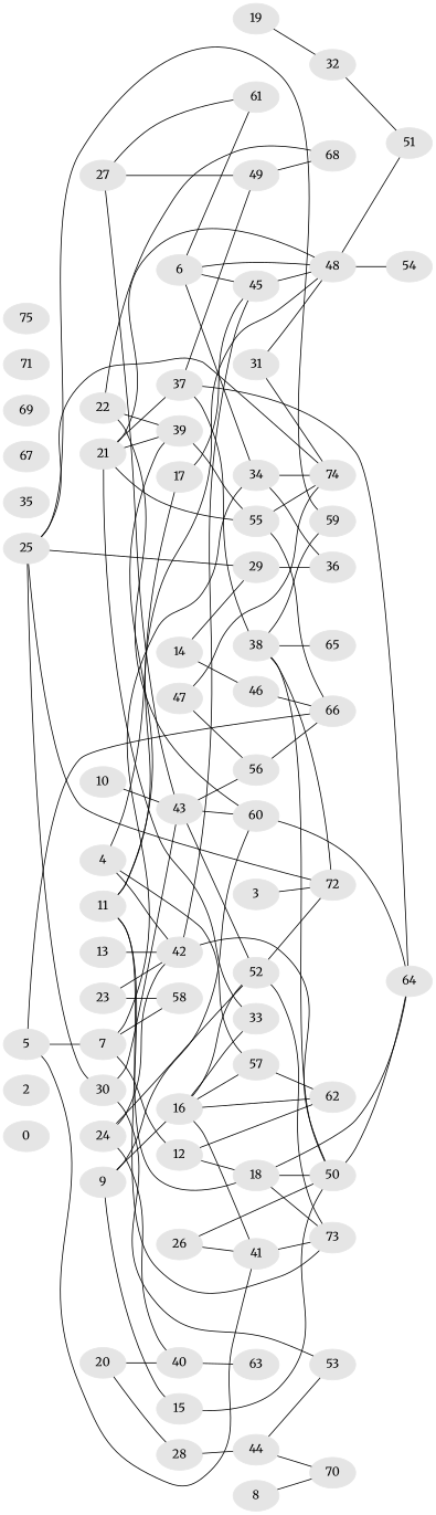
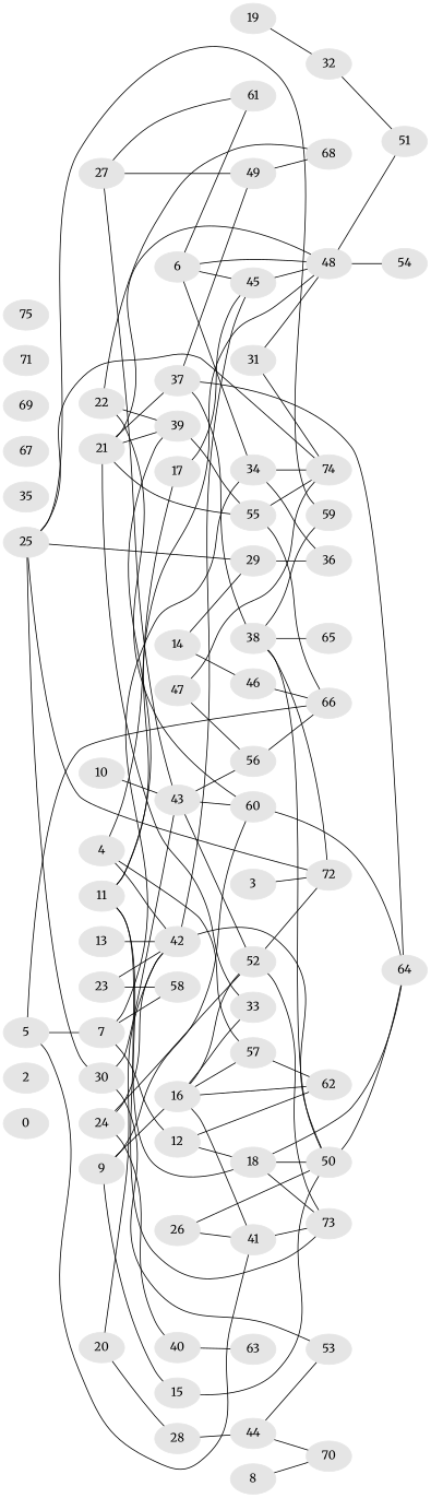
  graph {
    fontname=Merriweather
    rankdir=LR
    node [color=gray90 fontname=Merriweather style=filled]
    edge [fontname=Merriweather]
    n1 [label=0]
    2
    3
    72
    4
    17
    42
    57
    45
    50
    62
    5
    7
    41
    66
    34
    12
    58
    73
    6
    48
    61
    74
    36
    51
    54
    18
    8
    70
    9
    15
    16
    60
    33
    52
    64
    10
    43
    56
    11
    39
    55
    13
    24
    40
    14
    29
    46
    19
    32
    20
    28
    44
    21
    37
    49
    38
    22
    68
    23
    63
    25
    30
    59
    53
    26
    27
    31
    35
    65
    47
    67
    69
    71
    75
    3 -- 72
    4 -- 17
    4 -- 42
    4 -- 57
    17 -- 45
    42 -- 45
    42 -- 50
    57 -- 62
    45 -- 48
    50 -- 64
    5 -- 7
    5 -- 41
    5 -- 66
    7 -- 34
    7 -- 12
    7 -- 58
    41 -- 73
    34 -- 74
    34 -- 36
    12 -- 62
    12 -- 18
    6 -- 45
    6 -- 34
    6 -- 48
    6 -- 61
    48 -- 51
    48 -- 54
    18 -- 50
    18 -- 73
    18 -- 64
    8 -- 70
    9 -- 15
    9 -- 16
    9 -- 60
    15 -- 50
    16 -- 57
    16 -- 62
    16 -- 41
    16 -- 33
    16 -- 52
    60 -- 64
    52 -- 72
    52 -- 73
    10 -- 43
    43 -- 60
    43 -- 52
    43 -- 56
    56 -- 66
    11 -- 73
    11 -- 48
    11 -- 18
    11 -- 39
    39 -- 55
    55 -- 66
    55 -- 74
    13 -- 42
    24 -- 42
    24 -- 52
    24 -- 40
    40 -- 63
    14 -- 29
    14 -- 46
    29 -- 36
    46 -- 66
    19 -- 32
    32 -- 51
-   20 -- 40
+   20 -- 42
    20 -- 28
    28 -- 44
    44 -- 70
    44 -- 53
    21 -- 48
    21 -- 33
    21 -- 39
    21 -- 55
    21 -- 37
    37 -- 64
    37 -- 49
    37 -- 38
    49 -- 68
    38 -- 72
    38 -- 50
    38 -- 59
    38 -- 65
    22 -- 60
    22 -- 39
    22 -- 68
    23 -- 42
    23 -- 58
    25 -- 72
    25 -- 74
    25 -- 29
    25 -- 30
    25 -- 59
    30 -- 43
    30 -- 53
    26 -- 50
    26 -- 41
    27 -- 61
    27 -- 43
    27 -- 49
    31 -- 48
    31 -- 74
    47 -- 74
    47 -- 56
  }
